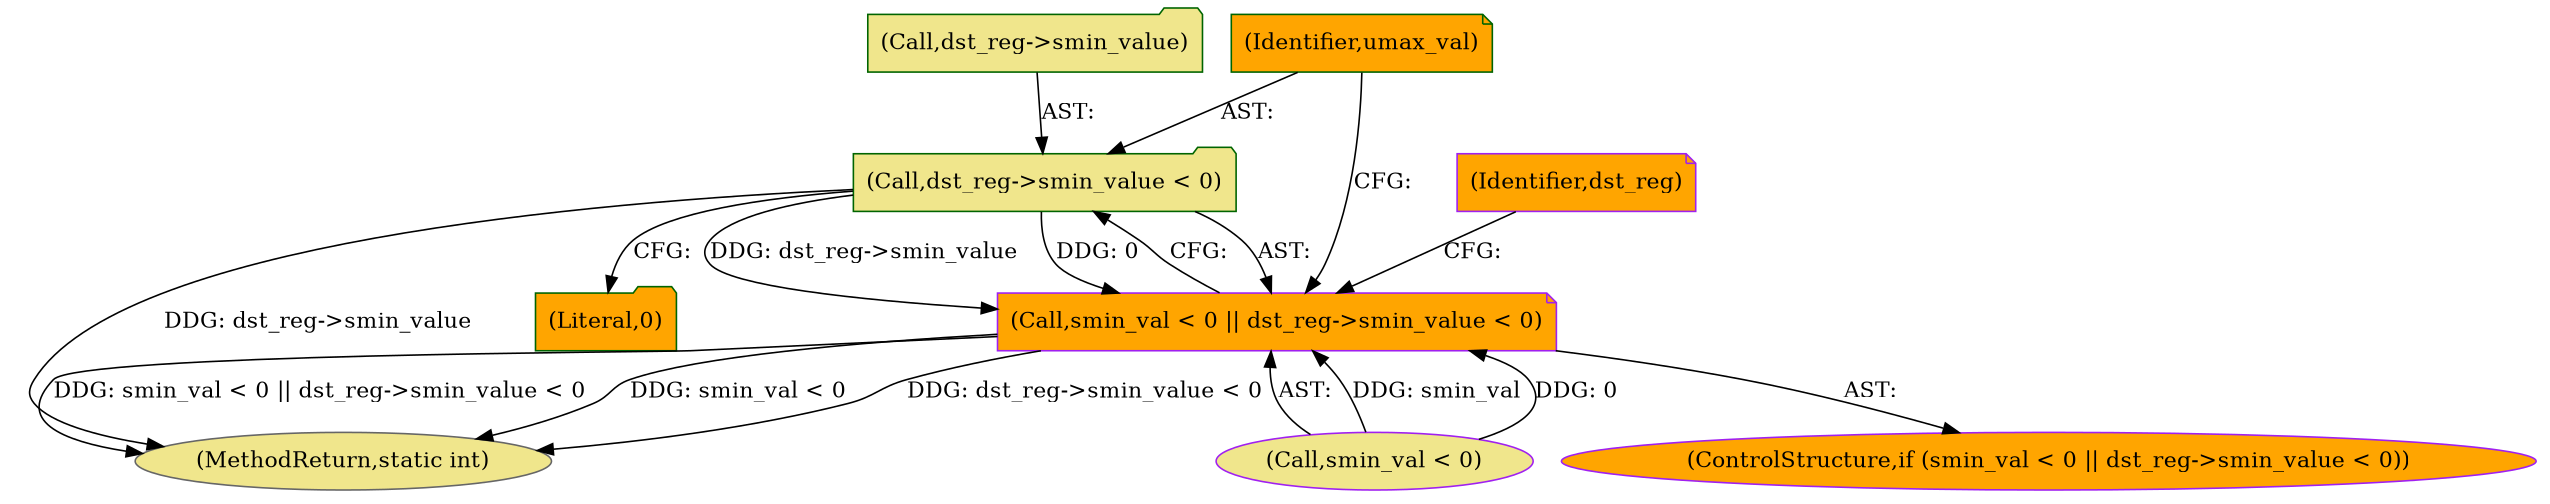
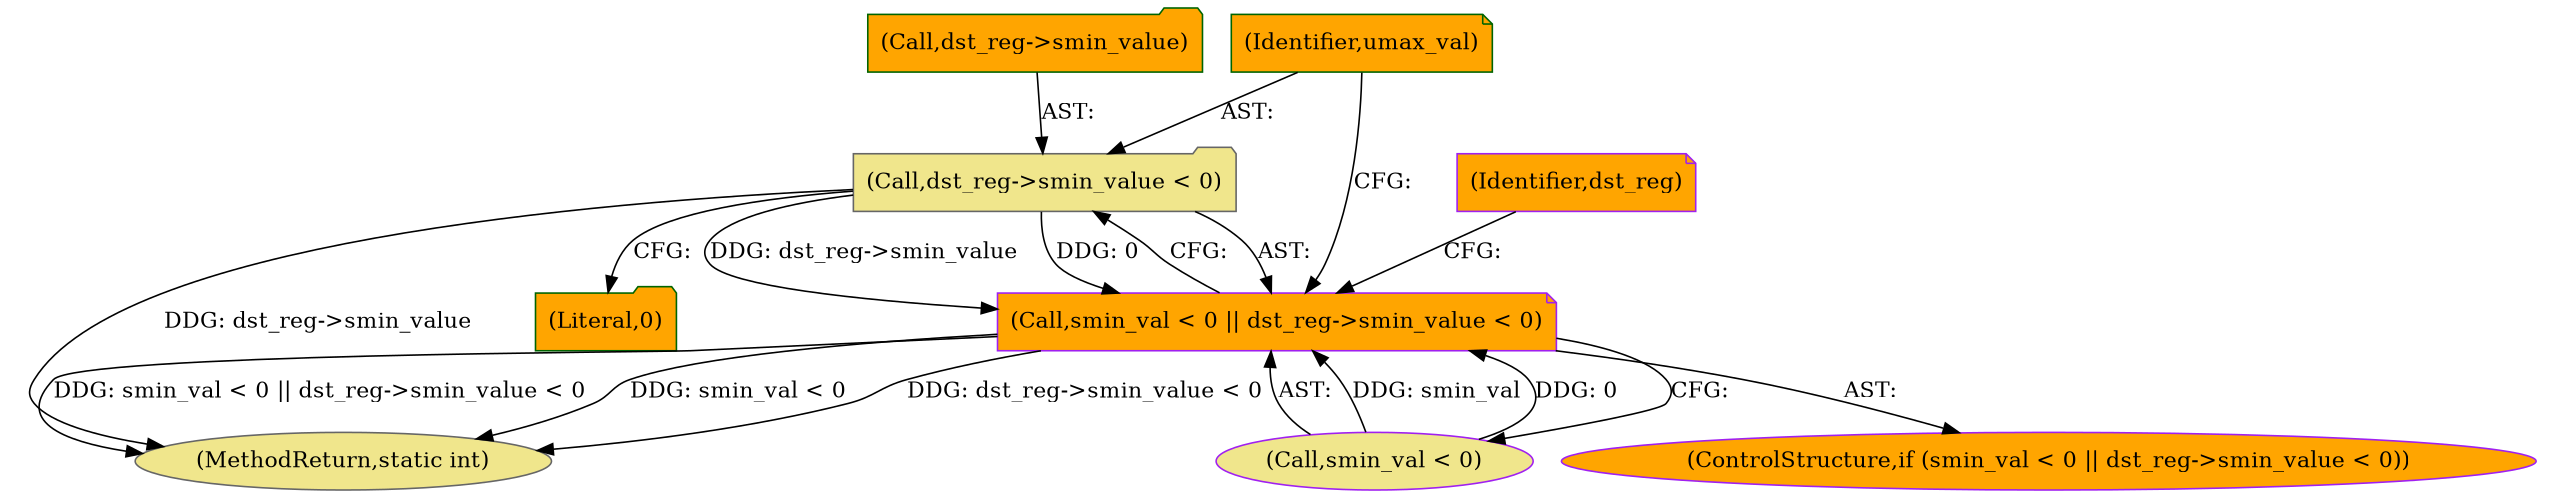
  digraph {
    node [color=purple fillcolor=orange shape=folder style=filled]
-   n1 [color=darkgreen fillcolor=khaki label="(Call,dst_reg->smin_value < 0)"]
+   n1 [color=gray40 fillcolor=khaki label="(Call,dst_reg->smin_value < 0)"]
    n2 [label="(Call,smin_val < 0 || dst_reg->smin_value < 0)" shape=note]
    n3 [color=gray40 fillcolor=khaki label="(MethodReturn,static int)" shape=ellipse]
    n4 [color=darkgreen label="(Literal,0)"]
    n5 [fillcolor=khaki label="(Call,smin_val < 0)" shape=ellipse]
    n6 [label="(ControlStructure,if (smin_val < 0 || dst_reg->smin_value < 0))" shape=ellipse]
    n7 [label="(Identifier,dst_reg)" shape=note]
-   n8 [color=darkgreen fillcolor=khaki label="(Call,dst_reg->smin_value)"]
+   n8 [color=darkgreen label="(Call,dst_reg->smin_value)"]
    n9 [color=darkgreen label="(Identifier,umax_val)" shape=note]
    n1 -> n2 [label="AST: "]
    n1 -> n2 [label="DDG: dst_reg->smin_value"]
    n1 -> n2 [label="DDG: 0"]
    n1 -> n3 [label="DDG: dst_reg->smin_value"]
    n1 -> n4 [label="CFG: "]
    n2 -> n1 [label="CFG: "]
    n2 -> n3 [label="DDG: smin_val < 0"]
    n2 -> n3 [label="DDG: dst_reg->smin_value < 0"]
    n2 -> n3 [label="DDG: smin_val < 0 || dst_reg->smin_value < 0"]
+   n2 -> n5 [label="CFG: "]
    n2 -> n6 [label="AST: "]
    n5 -> n2 [label="AST: "]
    n5 -> n2 [label="DDG: smin_val"]
    n5 -> n2 [label="DDG: 0"]
    n7 -> n2 [label="CFG: "]
    n8 -> n1 [label="AST: "]
    n9 -> n1 [label="AST: "]
    n9 -> n2 [label="CFG: "]
  }
